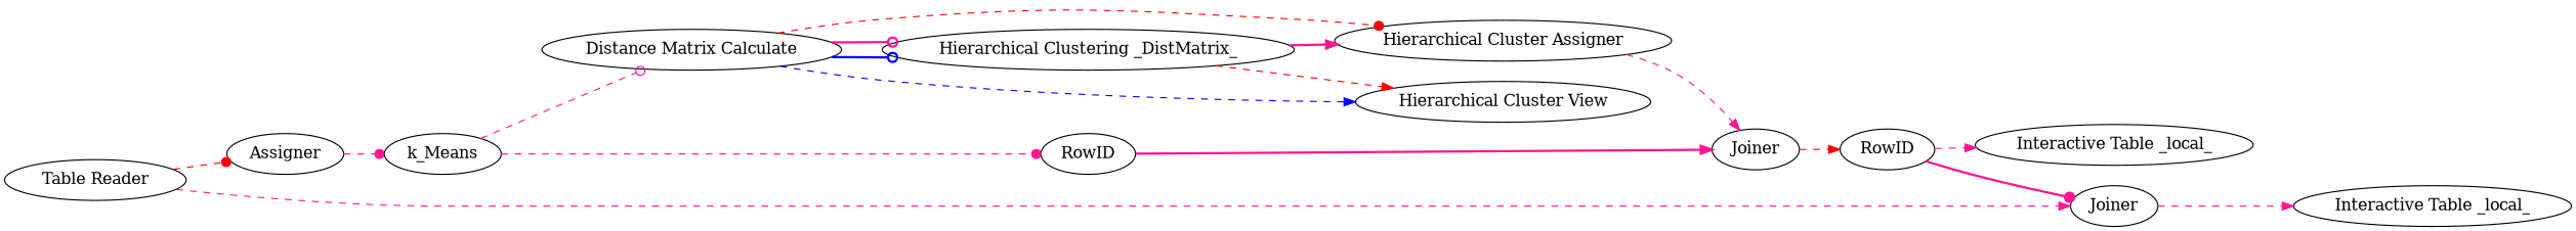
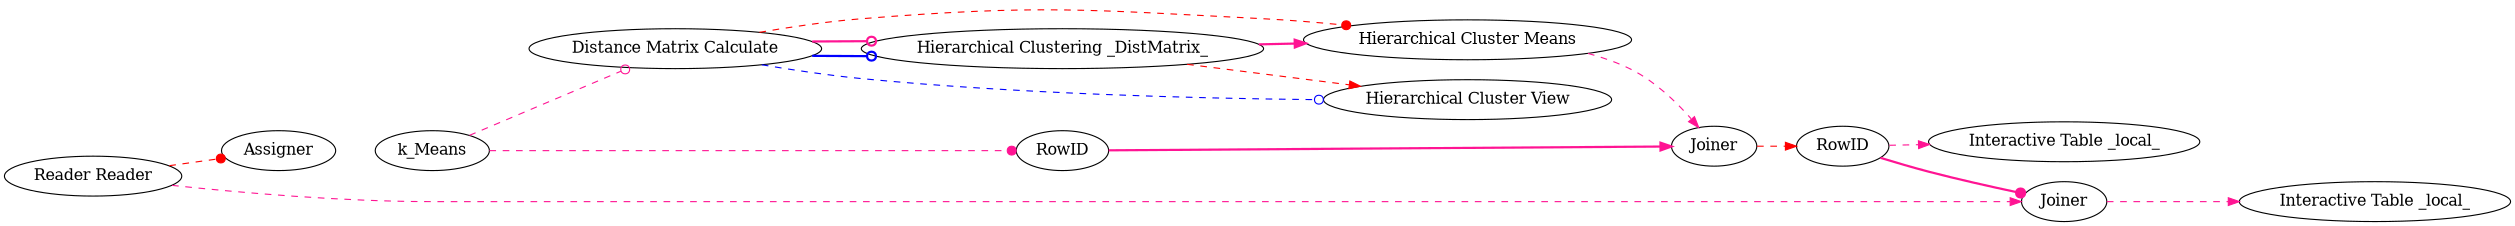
  digraph {
    rankdir=LR
    edge [arrowhead=normal color=deeppink style=dashed]
-   n1 [label="Table Reader"]
+   n1 [label="Reader Reader"]
    n2 [label=Assigner]
    n3 [label=Joiner]
    n4 [label=k_Means]
    n5 [label="Interactive Table _local_"]
    n6 [label="Distance Matrix Calculate"]
    n7 [label=RowID]
-   n8 [label="Hierarchical Cluster Assigner"]
+   n8 [label="Hierarchical Cluster Means"]
    n9 [label=Joiner]
    n10 [label=RowID]
    n11 [label="Hierarchical Clustering _DistMatrix_"]
    n12 [label="Hierarchical Cluster View"]
    n13 [label="Interactive Table _local_"]
    n1 -> n2 [arrowhead=dot color=red]
    n1 -> n3
-   n2 -> n4 [arrowhead=dot]
    n3 -> n5
    n4 -> n6 [arrowhead=odot]
    n4 -> n7 [arrowhead=dot]
    n6 -> n8 [arrowhead=dot color=red]
    n6 -> n11 [arrowhead=odot color=blue style=bold]
    n6 -> n11 [arrowhead=odot style=bold]
-   n6 -> n12 [color=blue]
+   n6 -> n12 [arrowhead=odot color=blue]
    n7 -> n9 [style=bold]
    n8 -> n9
    n9 -> n10 [color=red]
    n10 -> n3 [arrowhead=dot style=bold]
    n10 -> n13
    n11 -> n8 [style=bold]
    n11 -> n12 [color=red]
  }
